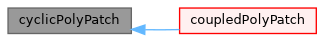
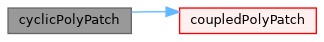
  digraph {
    rankdir=LR
    node [fontname=Helvetica fontsize=10 shape=box style=filled]
    n1 [color=gray40 fillcolor=grey60 fontcolor=black height=0.2 label=cyclicPolyPatch width=0.4]
    n2 [color=red fillcolor="#FFF0F0" height=0.2 label=coupledPolyPatch width=0.4]
-   n1 -> n2 [color=steelblue1 dir=back fontname=Helvetica fontsize=10 labelfontname=Helvetica labelfontsize=10 style=solid]
+   n2 -> n1 [color=steelblue1 dir=back fontname=Helvetica fontsize=10 labelfontname=Helvetica labelfontsize=10 style=solid]
  }
